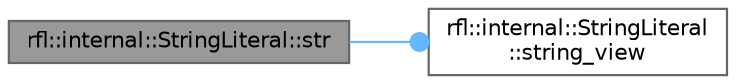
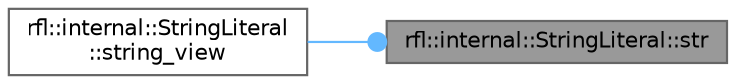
  digraph {
    rankdir=LR
    node [color=gray40 fontname=Helvetica fontsize=10 shape=box style=filled]
    n1 [fillcolor=grey60 fontcolor=black height=0.2 label="rfl::internal::StringLiteral::str" width=0.4]
    n2 [fillcolor=white height=0.2 label="rfl::internal::StringLiteral\l::string_view" width=0.4]
-   n1 -> n2 [color=steelblue1 fontname=Helvetica fontsize=10 labelfontname=Helvetica labelfontsize=10 style=solid arrowhead=dot]
+   n2 -> n1 [color=steelblue1 fontname=Helvetica fontsize=10 labelfontname=Helvetica labelfontsize=10 style=solid arrowhead=dot]
  }
